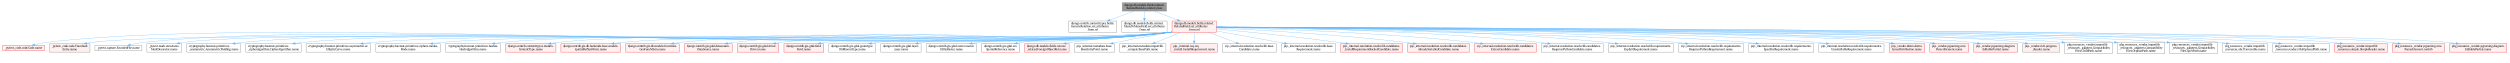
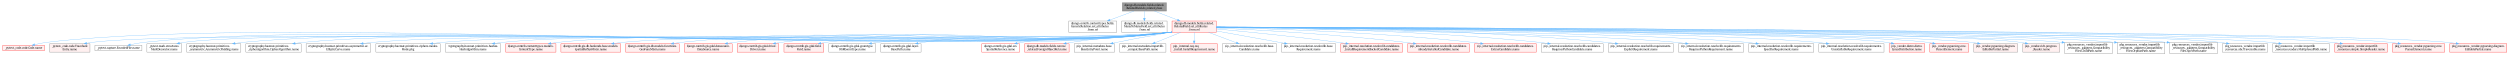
  digraph {
    fontname="PT Serif"
    rankdir=TB
    node [color=grey40 fillcolor=white fontname="PT Serif" fontsize=10 shape=box style=filled]
    edge [color=steelblue1 fontname="PT Serif" fontsize=10 labelfontname=Helvetica labelfontsize=10 style=solid]
    n1 [color=gray40 fillcolor=grey60 fontcolor=black height=0.2 label="django.db.models.fields.related.\lRelatedField.do_related_class" width=0.4]
    n2 [height=0.2 label="django.contrib.contenttypes.fields.\lGenericRelation.set_attributes\l_from_rel" width=0.4]
    n3 [height=0.2 label="django.db.models.fields.related.\lManyToManyField.set_attributes\l_from_rel" width=0.4]
    n4 [color=red fillcolor="#FFF0F0" height=0.2 label="django.db.models.fields.related.\lRelatedField.set_attributes\l_from_rel" width=0.4]
    n5 [color=red fillcolor="#FFF0F0" height=0.2 label="_pytest._code.code.Code.name" width=0.4]
    n6 [fillcolor="#FFF0F0" height=0.2 label="_pytest._code.code.Traceback\lEntry.name" width=0.4]
    n7 [height=0.2 label="_pytest.capture.EncodedFile.name" width=0.4]
    n8 [height=0.2 label="_pytest.mark.structures.\lMarkDecorator.name" width=0.4]
    n9 [height=0.2 label="cryptography.hazmat.primitives.\l_asymmetric.AsymmetricPadding.name" width=0.4]
    n10 [height=0.2 label="cryptography.hazmat.primitives.\l_cipheralgorithm.CipherAlgorithm.name" width=0.4]
    n11 [height=0.2 label="cryptography.hazmat.primitives.asymmetric.ec.\lEllipticCurve.name" width=0.4]
-   n12 [height=0.2 label="cryptography.hazmat.primitives.ciphers.modes.\lMode.name" width=0.4]
+   n12 [height=0.2 label="cryptography.hazmat.primitives.ciphers.modes.\lMode.pkg" width=0.4]
    n13 [height=0.2 label="cryptography.hazmat.primitives.hashes.\lHashAlgorithm.name" width=0.4]
    n14 [color=red fillcolor="#FFF0F0" height=0.2 label="django.contrib.contenttypes.models.\lContentType.name" width=0.4]
    n15 [color=red fillcolor="#FFF0F0" height=0.2 label="django.contrib.gis.db.backends.base.models.\lSpatialRefSysMixin.name" width=0.4]
    n16 [color=red fillcolor="#FFF0F0" height=0.2 label="django.contrib.gis.db.models.functions.\lGeoFuncMixin.name" width=0.4]
    n17 [color=red fillcolor="#FFF0F0" height=0.2 label="django.contrib.gis.gdal.datasource.\lDataSource.name" width=0.4]
    n18 [color=red fillcolor="#FFF0F0" height=0.2 label="django.contrib.gis.gdal.driver.\lDriver.name" width=0.4]
    n19 [color=red fillcolor="#FFF0F0" height=0.2 label="django.contrib.gis.gdal.field.\lField.name" width=0.4]
    n20 [height=0.2 label="django.contrib.gis.gdal.geomtype.\lOGRGeomType.name" width=0.4]
-   n21 [height=0.2 label="django.contrib.gis.gdal.layer.\lLayer.name" width=0.4]
-   n22 [height=0.2 label="django.contrib.gis.gdal.raster.source.\lGDALRaster.name" width=0.4]
+   n21 [height=0.2 label="django.contrib.gis.gdal.layer.\lBasePath.name" width=0.4]
    n23 [color=red height=0.2 label="django.contrib.gis.gdal.srs.\lSpatialReference.name" width=0.4]
    n24 [color=red fillcolor="#FFF0F0" height=0.2 label="django.db.models.fields.reverse\l_related.ForeignObjectRel.name" width=0.4]
    n25 [height=0.2 label="pip._internal.metadata.base.\lBaseEntryPoint.name" width=0.4]
    n26 [height=0.2 label="pip._internal.metadata.importlib.\l_compat.BasePath.name" width=0.4]
    n27 [color=red fillcolor="#FFF0F0" height=0.2 label="pip._internal.req.req\l_install.InstallRequirement.name" width=0.4]
    n28 [height=0.2 label="pip._internal.resolution.resolvelib.base.\lCandidate.name" width=0.4]
    n29 [height=0.2 label="pip._internal.resolution.resolvelib.base.\lRequirement.name" width=0.4]
    n30 [color=red fillcolor="#FFF0F0" height=0.2 label="pip._internal.resolution.resolvelib.candidates.\l_InstallRequirementBackedCandidate.name" width=0.4]
    n31 [color=red fillcolor="#FFF0F0" height=0.2 label="pip._internal.resolution.resolvelib.candidates.\lAlreadyInstalledCandidate.name" width=0.4]
    n32 [color=red fillcolor="#FFF0F0" height=0.2 label="pip._internal.resolution.resolvelib.candidates.\lExtrasCandidate.name" width=0.4]
    n33 [height=0.2 label="pip._internal.resolution.resolvelib.candidates.\lRequiresPythonCandidate.name" width=0.4]
    n34 [height=0.2 label="pip._internal.resolution.resolvelib.requirements.\lExplicitRequirement.name" width=0.4]
    n35 [height=0.2 label="pip._internal.resolution.resolvelib.requirements.\lRequiresPythonRequirement.name" width=0.4]
    n36 [height=0.2 label="pip._internal.resolution.resolvelib.requirements.\lSpecifierRequirement.name" width=0.4]
    n37 [height=0.2 label="pip._internal.resolution.resolvelib.requirements.\lUnsatisfiableRequirement.name" width=0.4]
    n38 [color=red fillcolor="#FFF0F0" height=0.2 label="pip._vendor.distro.distro.\lLinuxDistribution.name" width=0.4]
    n39 [color=red fillcolor="#FFF0F0" height=0.2 label="pip._vendor.pyparsing.core.\lParserElement.name" width=0.4]
-   n40 [color=red fillcolor="#FFF0F0" height=0.2 label="pip._vendor.pyparsing.diagram.\lEditablePartial.name" width=0.4]
+   n40 [fillcolor="#FFF0F0" height=0.2 label="pip._vendor.pyparsing.diagram.\lEditablePartial.name" width=0.4]
    n41 [fillcolor="#FFF0F0" height=0.2 label="pip._vendor.rich.progress.\l_Reader.name" width=0.4]
    n42 [height=0.2 label="pkg_resources._vendor.importlib\l_resources._adapters.Compatibility\lFiles.ChildPath.name" width=0.4]
    n43 [height=0.2 label="pkg_resources._vendor.importlib\l_resources._adapters.Compatibility\lFiles.OrphanPath.name" width=0.4]
    n44 [height=0.2 label="pkg_resources._vendor.importlib\l_resources._adapters.Compatibility\lFiles.SpecPath.name" width=0.4]
    n45 [height=0.2 label="pkg_resources._vendor.importlib\l_resources.abc.Traversable.name" width=0.4]
    n46 [height=0.2 label="pkg_resources._vendor.importlib\l_resources.readers.MultiplexedPath.name" width=0.4]
    n47 [color=red fillcolor="#FFF0F0" height=0.2 label="pkg_resources._vendor.importlib\l_resources.simple.SimpleReader.name" width=0.4]
-   n48 [color=red fillcolor="#FFF0F0" height=0.2 label="pkg_resources._vendor.pyparsing.core.\lParserElement.contrib" width=0.4]
+   n48 [color=red fillcolor="#FFF0F0" height=0.2 label="pkg_resources._vendor.pyparsing.core.\lParserElement.name" width=0.4]
    n49 [color=red fillcolor="#FFF0F0" height=0.2 label="pkg_resources._vendor.pyparsing.diagram.\lEditablePartial.name" width=0.4]
    n1 -> n2
    n1 -> n3
    n1 -> n4
    n4 -> n5
    n4 -> n6
    n4 -> n7
    n4 -> n8
    n4 -> n9
    n4 -> n10
    n4 -> n11
    n4 -> n12
    n4 -> n13
    n4 -> n14
    n4 -> n15
    n4 -> n16
    n4 -> n17
    n4 -> n18
    n4 -> n19
    n4 -> n20
    n4 -> n21
-   n4 -> n22
    n4 -> n23
    n4 -> n24
    n4 -> n25
    n4 -> n26
    n4 -> n27
    n4 -> n28
    n4 -> n29
    n4 -> n30
    n4 -> n31
    n4 -> n32
    n4 -> n33
    n4 -> n34
    n4 -> n35
    n4 -> n36
    n4 -> n37
    n4 -> n38
    n4 -> n39
    n4 -> n40
    n4 -> n41
    n4 -> n42
    n4 -> n43
    n4 -> n44
    n4 -> n45
    n4 -> n46
    n4 -> n47
    n4 -> n48
    n4 -> n49
  }
